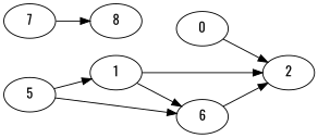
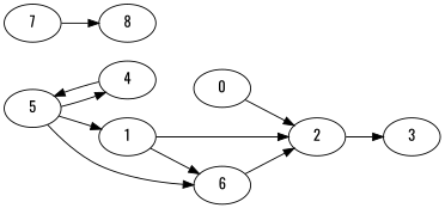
  digraph {
    fontname=Oswald
    rankdir=LR
    node [fontname=Oswald]
    edge [fontname=Oswald]
    0
    2
    1
    6
+   3
+   4
    5
    7
    8
    0 -> 2
+   2 -> 3
    1 -> 2
    1 -> 6
    6 -> 2
+   4 -> 5
    5 -> 1
    5 -> 6
+   5 -> 4
    7 -> 8
  }
